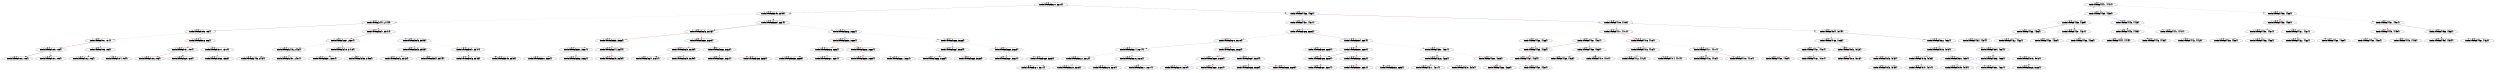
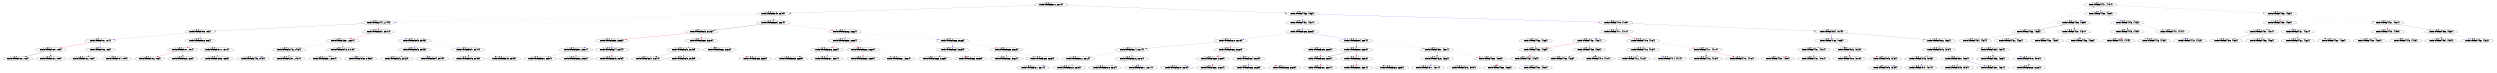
  digraph {
    edge [color=purple style=dotted]
    n1 [label="Node{data=[3670, 3670]}"]
    n2 [label="Node{data=[3549, 3549]}"]
    n3 [label="Node{data=[4463, 4463]}"]
    n4 [label="Node{data=[2444, 2444]}"]
    n5 [label="Node{data=[3654, 3654]}"]
    n6 [label="Node{data=[4431, 4431]}"]
    n7 [label="Node{data=[4479, 4479]}"]
    n8 [label="Node{data=[795, 795]}"]
    n9 [label="Node{data=[3541, 3541]}"]
    n10 [label="Node{data=[3646, 3646]}"]
    n11 [label="Node{data=[3662, 3662]}"]
    n12 [label="Node{data=[791, 791]}"]
    n13 [label="Node{data=[986, 986]}"]
    n14 [label="Node{data=[2537, 2537]}"]
    n15 [label="Node{data=[3545, 3545]}"]
    n16 [label="Node{data=[789, 789]}"]
    n17 [label="Node{data=[793, 793]}"]
    n18 [label="Node{data=[797, 797]}"]
    n19 [label="Node{data=[1370, 1370]}"]
    n20 [label="Node{data=[788, 788]}"]
    n21 [label="Node{data=[790, 790]}"]
    n22 [label="Node{data=[792, 792]}"]
    n23 [label="Node{data=[794, 794]}"]
    n24 [label="Node{data=[796, 796]}"]
    n25 [label="Node{data=[829, 829]}"]
    n26 [label="Node{data=[1356, 1356]}"]
    n27 [label="Node{data=[2446, 2446]}"]
    n28 [label="Node{data=[3419, 3419]}"]
    n29 [label="Node{data=[3543, 3543]}"]
    n30 [label="Node{data=[3547, 3547]}"]
    n31 [label="Node{data=[2445, 2445]}"]
    n32 [label="Node{data=[2497, 2497]}"]
    n33 [label="Node{data=[3391, 3391]}"]
    n34 [label="Node{data=[3458, 3458]}"]
    n35 [label="Node{data=[3542, 3542]}"]
    n36 [label="Node{data=[3544, 3544]}"]
    n37 [label="Node{data=[3546, 3546]}"]
    n38 [label="Node{data=[3548, 3548]}"]
    n39 [label="Node{data=[3553, 3553]}"]
    n40 [label="Node{data=[3650, 3650]}"]
    n41 [label="Node{data=[3658, 3658]}"]
    n42 [label="Node{data=[3666, 3666]}"]
    n43 [label="Node{data=[3551, 3551]}"]
    n44 [label="Node{data=[3644, 3644]}"]
    n45 [label="Node{data=[3648, 3648]}"]
    n46 [label="Node{data=[3652, 3652]}"]
    n47 [label="Node{data=[3550, 3550]}"]
    n48 [label="Node{data=[3552, 3552]}"]
    n49 [label="Node{data=[3645, 3645]}"]
    n50 [label="Node{data=[3647, 3647]}"]
    n51 [label="Node{data=[3649, 3649]}"]
-   n52 [label="Node{data=[3651, 3651]}"]
    n53 [label="Node{data=[3653, 3653]}"]
    n54 [label="Node{data=[3656, 3656]}"]
    n55 [label="Node{data=[3660, 3660]}"]
    n56 [label="Node{data=[3664, 3664]}"]
    n57 [label="Node{data=[3668, 3668]}"]
    n58 [label="Node{data=[3655, 3655]}"]
    n59 [label="Node{data=[3657, 3657]}"]
    n60 [label="Node{data=[3659, 3659]}"]
    n61 [label="Node{data=[3661, 3661]}"]
    n62 [label="Node{data=[3663, 3663]}"]
    n63 [label="Node{data=[3665, 3665]}"]
    n64 [label="Node{data=[3667, 3667]}"]
    n65 [label="Node{data=[3669, 3669]}"]
    n66 [label="Node{data=[3686, 3686]}"]
    n67 [label="Node{data=[4471, 4471]}"]
    n68 [label="Node{data=[4844, 4844]}"]
    n69 [label="Node{data=[3678, 3678]}"]
    n70 [label="Node{data=[3694, 3694]}"]
    n71 [label="Node{data=[4447, 4447]}"]
    n72 [label="Node{data=[4439, 4439]}"]
    n73 [label="Node{data=[4455, 4455]}"]
    n74 [label="Node{data=[3674, 3674]}"]
    n75 [label="Node{data=[3682, 3682]}"]
    n76 [label="Node{data=[3690, 3690]}"]
    n77 [label="Node{data=[4357, 4357]}"]
    n78 [label="Node{data=[3672, 3672]}"]
    n79 [label="Node{data=[3676, 3676]}"]
    n80 [label="Node{data=[3680, 3680]}"]
    n81 [label="Node{data=[3684, 3684]}"]
    n82 [label="Node{data=[3671, 3671]}"]
    n83 [label="Node{data=[3673, 3673]}"]
    n84 [label="Node{data=[3675, 3675]}"]
    n85 [label="Node{data=[3677, 3677]}"]
    n86 [label="Node{data=[3679, 3679]}"]
    n87 [label="Node{data=[3681, 3681]}"]
    n88 [label="Node{data=[3683, 3683]}"]
    n89 [label="Node{data=[3685, 3685]}"]
    n90 [label="Node{data=[3688, 3688]}"]
    n91 [label="Node{data=[3692, 3692]}"]
    n92 [label="Node{data=[4326, 4326]}"]
    n93 [label="Node{data=[4389, 4389]}"]
    n94 [label="Node{data=[3687, 3687]}"]
    n95 [label="Node{data=[3691, 3691]}"]
    n96 [label="Node{data=[3693, 3693]}"]
    n97 [label="Node{data=[3689, 3689]}"]
    n98 [label="Node{data=[4317, 4317]}"]
    n99 [label="Node{data=[4348, 4348]}"]
    n100 [label="Node{data=[4368, 4368]}"]
    n101 [label="Node{data=[4430, 4430]}"]
    n102 [label="Node{data=[4435, 4435]}"]
    n103 [label="Node{data=[4443, 4443]}"]
    n104 [label="Node{data=[4451, 4451]}"]
    n105 [label="Node{data=[4459, 4459]}"]
    n106 [label="Node{data=[4433, 4433]}"]
    n107 [label="Node{data=[4437, 4437]}"]
    n108 [label="Node{data=[4441, 4441]}"]
    n109 [label="Node{data=[4445, 4445]}"]
    n110 [label="Node{data=[4432, 4432]}"]
    n111 [label="Node{data=[4434, 4434]}"]
    n112 [label="Node{data=[4436, 4436]}"]
    n113 [label="Node{data=[4438, 4438]}"]
    n114 [label="Node{data=[4442, 4442]}"]
    n115 [label="Node{data=[4444, 4444]}"]
    n116 [label="Node{data=[4446, 4446]}"]
    n117 [label="Node{data=[4449, 4449]}"]
    n118 [label="Node{data=[4453, 4453]}"]
    n119 [label="Node{data=[4457, 4457]}"]
    n120 [label="Node{data=[4461, 4461]}"]
    n121 [label="Node{data=[4448, 4448]}"]
    n122 [label="Node{data=[4450, 4450]}"]
    n123 [label="Node{data=[4452, 4452]}"]
    n124 [label="Node{data=[4454, 4454]}"]
    n125 [label="Node{data=[4456, 4456]}"]
    n126 [label="Node{data=[4458, 4458]}"]
    n127 [label="Node{data=[4460, 4460]}"]
    n128 [label="Node{data=[4462, 4462]}"]
    n129 [label="Node{data=[4467, 4467]}"]
    n130 [label="Node{data=[4475, 4475]}"]
    n131 [label="Node{data=[4765, 4765]}"]
    n132 [label="Node{data=[4852, 4852]}"]
    n133 [label="Node{data=[4465, 4465]}"]
    n134 [label="Node{data=[4469, 4469]}"]
    n135 [label="Node{data=[4473, 4473]}"]
    n136 [label="Node{data=[4477, 4477]}"]
    n137 [label="Node{data=[4464, 4464]}"]
    n138 [label="Node{data=[4468, 4468]}"]
    n139 [label="Node{data=[4470, 4470]}"]
    n140 [label="Node{data=[4466, 4466]}"]
    n141 [label="Node{data=[4472, 4472]}"]
    n142 [label="Node{data=[4474, 4474]}"]
    n143 [label="Node{data=[4476, 4476]}"]
    n144 [label="Node{data=[4478, 4478]}"]
    n145 [label="Node{data=[4481, 4481]}"]
    n146 [label="Node{data=[4842, 4842]}"]
    n147 [label="Node{data=[4848, 4848]}"]
    n148 [label="Node{data=[4854, 4854]}"]
    n149 [label="Node{data=[4480, 4480]}"]
    n150 [label="Node{data=[4751, 4751]}"]
    n151 [label="Node{data=[4818, 4818]}"]
    n152 [label="Node{data=[4843, 4843]}"]
    n153 [label="Node{data=[4846, 4846]}"]
    n154 [label="Node{data=[4850, 4850]}"]
    n155 [label="Node{data=[4853, 4853]}"]
    n156 [label="Node{data=[4975, 4975]}"]
    n157 [label="Node{data=[4845, 4845]}"]
    n158 [label="Node{data=[4847, 4847]}"]
    n159 [label="Node{data=[4849, 4849]}"]
    n160 [label="Node{data=[4851, 4851]}"]
    n161 [label="Node{data=[5023, 5023]}"]
    n1 -> n2 [color=black style=dashed]
    n1 -> n3 [color=black style=dashed]
    n2 -> n4
    n2 -> n5 [color=black]
    n3 -> n6 [style=dashed]
    n3 -> n7 [style=solid]
    n4 -> n8 [color=gray40 style=solid]
    n4 -> n9 [color=red style=dashed]
    n5 -> n10 [color=black style=solid]
    n5 -> n11 [color=red style=dashed]
    n6 -> n66
    n7 -> n67 [color=gray40 style=solid]
    n7 -> n68 [color=black style=dashed]
    n8 -> n12 [style=dashed]
    n8 -> n13 [style=dashed]
    n9 -> n14 [color=red style=solid]
    n9 -> n15 [style=dashed]
    n10 -> n39 [color=red style=solid]
    n10 -> n40 [color=red style=solid]
    n11 -> n41 [style=dashed]
    n11 -> n42
    n12 -> n16 [color=red style=solid]
    n12 -> n17 [style=dashed]
    n13 -> n18 [color=red style=dashed]
    n13 -> n19 [color=gray40 style=solid]
    n14 -> n27 [color=gray40 style=dashed]
    n14 -> n28 [color=gray40 style=solid]
    n15 -> n29
    n15 -> n30
    n16 -> n20 [color=black style=solid]
    n16 -> n21 [color=black style=solid]
    n17 -> n22 [color=black]
    n17 -> n23
    n18 -> n24 [color=red style=solid]
    n18 -> n25 [color=black style=dashed]
    n19 -> n26 [color=gray40 style=solid]
    n27 -> n31
    n27 -> n32 [color=gray40 style=dashed]
    n28 -> n33 [color=black]
    n28 -> n34
    n29 -> n35 [color=gray40]
    n29 -> n36
    n30 -> n37 [color=black style=dashed]
    n30 -> n38 [color=black]
    n39 -> n43
    n39 -> n44
    n40 -> n45 [color=gray40]
    n40 -> n46 [color=black]
    n41 -> n54 [color=red style=solid]
    n41 -> n55 [color=red style=solid]
    n42 -> n56 [style=solid]
    n42 -> n57 [color=red]
    n43 -> n47 [color=gray40 style=solid]
    n43 -> n48 [color=red style=dashed]
    n44 -> n49 [color=red style=solid]
    n45 -> n50 [color=black style=dashed]
    n45 -> n51 [style=dashed]
-   n46 -> n52 [color=gray40 style=solid]
    n46 -> n53 [color=red style=dashed]
    n54 -> n58 [color=black]
    n54 -> n59 [style=dashed]
    n55 -> n60 [color=red style=dashed]
    n55 -> n61 [color=gray40]
    n56 -> n62 [color=black]
    n56 -> n63 [color=red]
    n57 -> n64 [color=gray40 style=solid]
    n57 -> n65 [color=gray40 style=dashed]
    n66 -> n69 [style=dashed]
    n66 -> n70 [style=solid]
    n67 -> n129
    n67 -> n130 [color=red style=solid]
    n68 -> n131 [style=solid]
    n68 -> n132 [color=gray40 style=solid]
    n69 -> n74 [color=black style=dashed]
    n69 -> n75 [color=red]
    n70 -> n76 [color=black style=solid]
    n70 -> n77
    n71 -> n72 [style=dashed]
    n71 -> n73 [color=gray40 style=dashed]
    n72 -> n102
    n72 -> n103 [style=solid]
    n73 -> n104 [color=gray40]
    n73 -> n105 [color=red style=dashed]
    n74 -> n78 [color=gray40 style=dashed]
    n74 -> n79 [color=gray40 style=solid]
    n75 -> n80 [color=red style=solid]
    n75 -> n81 [style=dashed]
    n76 -> n90 [color=black style=solid]
    n76 -> n91 [color=red style=solid]
    n77 -> n92 [color=black style=solid]
    n77 -> n93 [color=red]
    n78 -> n82
    n78 -> n83 [color=gray40]
    n79 -> n84 [style=dashed]
    n79 -> n85
    n80 -> n86 [style=dashed]
    n80 -> n87 [color=red]
    n81 -> n88 [style=solid]
    n81 -> n89 [color=red style=dashed]
    n90 -> n94 [color=red style=dashed]
    n91 -> n95 [color=red style=solid]
    n91 -> n96 [color=black]
    n92 -> n98
    n92 -> n99 [color=gray40]
    n93 -> n100 [color=red]
    n93 -> n101 [style=dashed]
    n97 -> n90 [color=red]
    n102 -> n106 [color=black style=solid]
    n102 -> n107 [color=black style=solid]
    n103 -> n108 [color=gray40 style=dashed]
    n103 -> n109 [color=black]
    n104 -> n117 [color=red style=dashed]
    n104 -> n118 [color=gray40 style=solid]
    n105 -> n119 [color=gray40 style=dashed]
    n105 -> n120 [style=dashed]
    n106 -> n71 [color=gray40 style=dashed]
    n106 -> n110 [color=gray40]
    n106 -> n111 [color=gray40 style=solid]
    n107 -> n112 [style=dashed]
    n107 -> n113 [color=gray40 style=solid]
    n108 -> n114
    n109 -> n115 [color=red]
    n109 -> n116 [color=black]
    n117 -> n121 [color=gray40]
    n117 -> n122 [color=gray40 style=solid]
    n118 -> n123 [style=dashed]
    n118 -> n124 [color=black]
    n119 -> n125 [color=gray40 style=dashed]
    n119 -> n126 [color=gray40 style=solid]
    n120 -> n127 [color=black]
    n120 -> n128 [color=gray40 style=solid]
    n129 -> n133 [color=red style=solid]
    n129 -> n134 [color=gray40 style=solid]
    n130 -> n135 [color=gray40]
    n130 -> n136 [color=red]
    n131 -> n145 [color=gray40]
    n131 -> n146 [color=black style=solid]
    n132 -> n147 [color=gray40]
    n132 -> n148 [color=black]
    n133 -> n137 [color=red style=solid]
    n134 -> n138 [color=gray40 style=solid]
    n134 -> n139 [color=black]
    n135 -> n141 [style=dashed]
    n135 -> n142
    n136 -> n143 [color=black style=solid]
    n136 -> n144 [color=red style=solid]
    n140 -> n133 [color=gray40 style=dashed]
    n145 -> n149 [color=red]
    n145 -> n150 [color=gray40 style=dashed]
    n146 -> n151 [color=red style=solid]
    n146 -> n152 [color=red]
    n147 -> n153 [color=gray40 style=solid]
    n147 -> n154 [color=gray40 style=dashed]
    n148 -> n155 [color=black style=solid]
    n148 -> n156
    n153 -> n157
    n153 -> n158
    n154 -> n159 [color=gray40 style=solid]
    n154 -> n160 [style=solid]
    n156 -> n161 [color=black style=dashed]
  }
